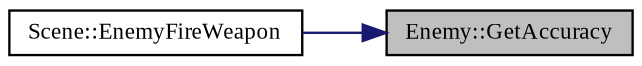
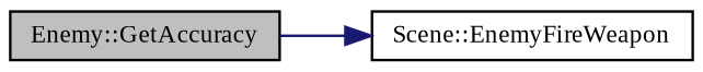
  digraph {
    rankdir=RL
    fontname="Liberation Serif"
    node [color=black fontname="Liberation Serif" fontsize=10 shape=record style=filled]
    n1 [fillcolor=grey75 fontcolor=black height=0.2 label="Enemy::GetAccuracy" width=0.4]
    n2 [fillcolor=white height=0.2 label="Scene::EnemyFireWeapon" width=0.4]
-   n1 -> n2 [color=midnightblue dir=back fontname="Liberation Serif" fontsize=10 labelfontname=Helvetica labelfontsize=10 style=solid]
+   n2 -> n1 [color=midnightblue dir=back fontname="Liberation Serif" fontsize=10 labelfontname=Helvetica labelfontsize=10 style=solid]
  }
